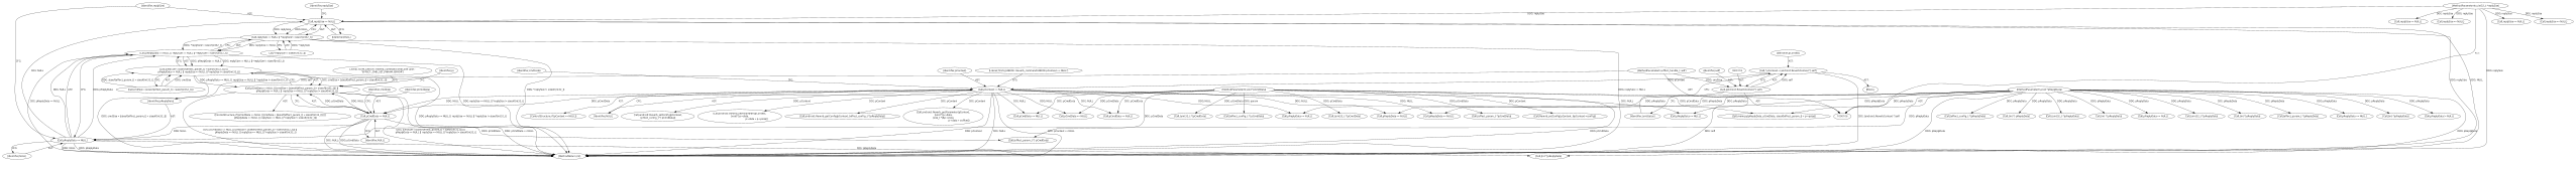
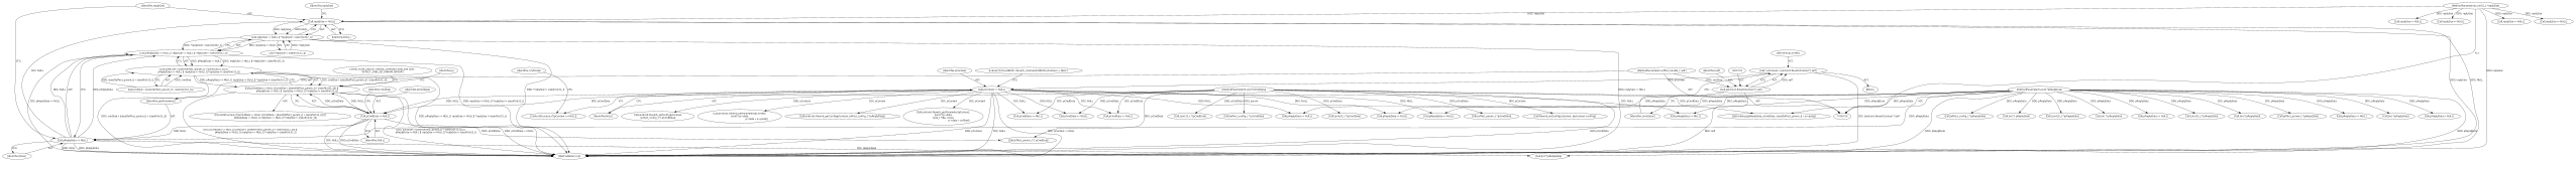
  digraph {
    fontname=Ubuntu
    node [fontname=Ubuntu]
    edge [fontname=Ubuntu]
    n1 [label="(Call,replySize == NULL)"]
    n2 [label="(Call,replySize == NULL || *replySize != sizeof(int32_t))"]
    n3 [label="(Identifier,NULL)"]
    n4 [label="(MethodReturn,int)"]
    n5 [label="(Call,pReplyData == NULL ||  replySize == NULL || *replySize != sizeof(int32_t))"]
    n6 [label="(Call,*replySize != sizeof(int32_t))"]
    n7 [label="(MethodParameterIn,uint32_t *replySize)"]
    n8 [label="(Call,replySize == NULL)"]
    n9 [label="(Call,replySize == NULL)"]
    n10 [label="(Call,replySize == NULL)"]
    n11 [label="(Call,replySize == NULL)"]
    1000106
    n13 [label="(Call,pReplyData == NULL)"]
    n14 [label="(Call,(int *)pReplyData)"]
    n15 [label="(Identifier,NULL)"]
    n16 [label="(Call,(cmdSize < (sizeof(effect_param_t) + sizeof(int32_t))) ||\n                    pReplyData == NULL ||  replySize == NULL || *replySize != sizeof(int32_t))"]
    n17 [label="(MethodParameterIn,void *pReplyData)"]
    n18 [label="(Call,(effect_config_t *)pReplyData)"]
    n19 [label="(Call,memcpy(pReplyData, pCmdData, sizeof(effect_param_t) + p->psize))"]
    n20 [label="(Call,pReplyData == NULL)"]
    n21 [label="(Call,(int *) pReplyData)"]
    n22 [label="(Call,(uint32_t *)pReplyData)"]
    n23 [label="(Call,(int *) pReplyData)"]
    n24 [label="(Call,pReplyData == NULL)"]
    n25 [label="(Call,(uint32_t *)pReplyData)"]
    n26 [label="(Call,pReplyData == NULL)"]
    n27 [label="(Call,(int *)pReplyData)"]
    n28 [label="(Call,(effect_param_t *)pReplyData)"]
    n29 [label="(Call,pReplyData == NULL)"]
    n30 [label="(Call,(int *)pReplyData)"]
    n31 [label="(Call,pReplyData != NULL)"]
    n32 [label="(Call,pReplyData == NULL)"]
    n33 [label="(Call,pReplyData == NULL)"]
    n34 [label="(Call,pCmdData == NULL)"]
    n35 [label="(Call,pCmdData == NULL || (cmdSize < (sizeof(effect_param_t) + sizeof(int32_t))) ||\n                    pReplyData == NULL ||  replySize == NULL || *replySize != sizeof(int32_t))"]
    n36 [label="(Call,(effect_param_t *) pCmdData)"]
    n37 [label="(Identifier,NULL)"]
    n38 [label="(ControlStructure,if (pCmdData == NULL || (cmdSize < (sizeof(effect_param_t) + sizeof(int32_t))) ||\n                    pReplyData == NULL ||  replySize == NULL || *replySize != sizeof(int32_t)))"]
    n39 [label="(MethodParameterIn,void *pCmdData)"]
    n40 [label="(Call,pCmdData == NULL)"]
    n41 [label="(Call,(uint32_t *)pCmdData)"]
    n42 [label="(Call,pCmdData == NULL)"]
    n43 [label="(Call,(effect_config_t *) pCmdData)"]
    n44 [label="(Call,pCmdData == NULL)"]
    n45 [label="(Call,(uint32_t *)pCmdData)"]
    n46 [label="(Call,(effect_param_t *)pCmdData)"]
    n47 [label="(Call,Reverb_setConfig(pContext, &pContext->config))"]
    n48 [label="(Call,pContext == NULL)"]
    n49 [label="(Identifier,NULL)"]
    n50 [label="(Call,android::Reverb_setConfig(pContext,\n (effect_config_t *) pCmdData))"]
    n51 [label="(Call,android::Reverb_setParameter(pContext,\n (void *)p->data,\n                                                              p->data + p->psize))"]
    n52 [label="(Call,android::Reverb_getConfig(pContext, (effect_config_t *)pReplyData))"]
    n53 [label="(Call,android::Reverb_getParameter(pContext,\n (void *)p->data,\n (size_t *)&p->vsize,\n                                                          p->data + voffset))"]
    n54 [label="(ControlStructure,if (pContext == NULL))"]
    n55 [label="(Call,* pContext = (android::ReverbContext *) self)"]
    n56 [label="(Call,(android::ReverbContext *) self)"]
    n57 [label="(Block,)"]
    n58 [label="(Identifier,LvmStatus)"]
    n59 [label="(Identifier,self)"]
    n60 [label="(MethodParameterIn,effect_handle_t  self)"]
-   n61 [label="(Identifier,pReplyData)"]
+   n61 [label="(Identifier,getParameter)"]
    n62 [label="(Call,cmdSize < (sizeof(effect_param_t) + sizeof(int32_t)))"]
    n63 [label="(Literal,\"\tLVM_ERROR : Reverb_command cmdCode Case: \"\n \"EFFECT_CMD_SET_PARAM: ERROR\")"]
    n64 [label="(Identifier,pContext)"]
    n65 [label="(Identifier,pContext)"]
    n66 [label="(Identifier,cmdSize)"]
    n67 [label="(Literal,\"\tLVM_ERROR : Reverb_command ERROR pContext == NULL\")"]
    n68 [label="(Identifier,replySize)"]
    n69 [label="(Identifier,p)"]
    n70 [label="(Identifier,replySize)"]
    n71 [label="(Identifier,pCmdData)"]
    n72 [label="(Identifier,cmdCode)"]
    1000118
    n1 -> n2 [label="AST: "]
    n1 -> n2 [label="DDG: replySize"]
    n1 -> n2 [label="DDG: NULL"]
    n1 -> n3 [label="CFG: "]
    n1 -> n4 [label="DDG: replySize"]
    n1 -> n4 [label="DDG: NULL"]
    n2 -> n1 [label="CFG: "]
    n2 -> n4 [label="DDG: *replySize != sizeof(int32_t)"]
    n2 -> n4 [label="DDG: replySize == NULL"]
    n2 -> n5 [label="AST: "]
    n2 -> n5 [label="DDG: replySize == NULL"]
    n2 -> n5 [label="DDG: *replySize != sizeof(int32_t)"]
    n2 -> n6 [label="CFG: "]
    n3 -> n1 [label="AST: "]
    n5 -> n2 [label="CFG: "]
    n5 -> n4 [label="DDG: replySize == NULL || *replySize != sizeof(int32_t)"]
    n5 -> n4 [label="DDG: pReplyData == NULL"]
    n5 -> n13 [label="CFG: "]
    n5 -> n16 [label="AST: "]
    n5 -> n16 [label="DDG: pReplyData == NULL"]
    n5 -> n16 [label="DDG: replySize == NULL || *replySize != sizeof(int32_t)"]
    n6 -> n2 [label="AST: "]
    n6 -> n2 [label="DDG: *replySize"]
    n7 -> n1 [label="DDG: replySize"]
    n7 -> n4 [label="DDG: replySize"]
    n7 -> n8 [label="DDG: replySize"]
    n7 -> n9 [label="DDG: replySize"]
    n7 -> n10 [label="DDG: replySize"]
    n7 -> n11 [label="DDG: replySize"]
    n7 -> 1000106 [label="AST: "]
    n13 -> n1 [label="DDG: NULL"]
    n13 -> n4 [label="DDG: pReplyData"]
    n13 -> n4 [label="DDG: NULL"]
    n13 -> n5 [label="AST: "]
    n13 -> n5 [label="DDG: pReplyData"]
    n13 -> n5 [label="DDG: NULL"]
    n13 -> n14 [label="DDG: pReplyData"]
    n13 -> n15 [label="CFG: "]
    n15 -> n13 [label="AST: "]
    n16 -> n4 [label="DDG: cmdSize < (sizeof(effect_param_t) + sizeof(int32_t))"]
    n16 -> n4 [label="DDG: pReplyData == NULL ||  replySize == NULL || *replySize != sizeof(int32_t)"]
    n16 -> n5 [label="CFG: "]
    n16 -> n35 [label="AST: "]
    n16 -> n35 [label="DDG: cmdSize < (sizeof(effect_param_t) + sizeof(int32_t))"]
    n16 -> n35 [label="DDG: pReplyData == NULL ||  replySize == NULL || *replySize != sizeof(int32_t)"]
    n16 -> n62 [label="CFG: "]
    n17 -> n4 [label="DDG: pReplyData"]
    n17 -> 1000106 [label="AST: "]
    n17 -> n13 [label="DDG: pReplyData"]
    n17 -> n14 [label="DDG: pReplyData"]
    n17 -> n18 [label="DDG: pReplyData"]
    n17 -> n19 [label="DDG: pReplyData"]
    n17 -> n20 [label="DDG: pReplyData"]
    n17 -> n21 [label="DDG: pReplyData"]
    n17 -> n22 [label="DDG: pReplyData"]
    n17 -> n23 [label="DDG: pReplyData"]
    n17 -> n24 [label="DDG: pReplyData"]
    n17 -> n25 [label="DDG: pReplyData"]
    n17 -> n26 [label="DDG: pReplyData"]
    n17 -> n27 [label="DDG: pReplyData"]
    n17 -> n28 [label="DDG: pReplyData"]
    n17 -> n29 [label="DDG: pReplyData"]
    n17 -> n30 [label="DDG: pReplyData"]
    n17 -> n31 [label="DDG: pReplyData"]
    n17 -> n32 [label="DDG: pReplyData"]
    n17 -> n33 [label="DDG: pReplyData"]
    n34 -> n4 [label="DDG: pCmdData"]
    n34 -> n4 [label="DDG: NULL"]
    n34 -> n13 [label="DDG: NULL"]
    n34 -> n35 [label="AST: "]
    n34 -> n35 [label="DDG: pCmdData"]
    n34 -> n35 [label="DDG: NULL"]
    n34 -> n36 [label="DDG: pCmdData"]
    n34 -> n37 [label="CFG: "]
    n35 -> n4 [label="DDG: pCmdData == NULL"]
    n35 -> n4 [label="DDG: pCmdData == NULL || (cmdSize < (sizeof(effect_param_t) + sizeof(int32_t))) ||\n                    pReplyData == NULL ||  replySize == NULL || *replySize != sizeof(int32_t)"]
    n35 -> n4 [label="DDG: (cmdSize < (sizeof(effect_param_t) + sizeof(int32_t))) ||\n                    pReplyData == NULL ||  replySize == NULL || *replySize != sizeof(int32_t)"]
    n35 -> n16 [label="CFG: "]
    n35 -> n34 [label="CFG: "]
    n35 -> n38 [label="AST: "]
    n37 -> n34 [label="AST: "]
    n39 -> n4 [label="DDG: pCmdData"]
    n39 -> 1000106 [label="AST: "]
    n39 -> n19 [label="DDG: pCmdData"]
    n39 -> n34 [label="DDG: pCmdData"]
    n39 -> n36 [label="DDG: pCmdData"]
    n39 -> n40 [label="DDG: pCmdData"]
    n39 -> n41 [label="DDG: pCmdData"]
    n39 -> n42 [label="DDG: pCmdData"]
    n39 -> n43 [label="DDG: param"]
    n39 -> n44 [label="DDG: pCmdData"]
    n39 -> n45 [label="DDG: pCmdData"]
    n39 -> n46 [label="DDG: pCmdData"]
    n39 -> n47 [label="DDG: pContext"]
    n48 -> n4 [label="DDG: NULL"]
    n48 -> n4 [label="DDG: pContext == NULL"]
    n48 -> n4 [label="DDG: pContext"]
    n48 -> n20 [label="DDG: NULL"]
    n48 -> n26 [label="DDG: NULL"]
    n48 -> n32 [label="DDG: NULL"]
    n48 -> n33 [label="DDG: NULL"]
    n48 -> n34 [label="DDG: NULL"]
    n48 -> n40 [label="DDG: NULL"]
    n48 -> n42 [label="DDG: NULL"]
    n48 -> n44 [label="DDG: NULL"]
    n48 -> n49 [label="CFG: "]
    n48 -> n50 [label="DDG: pContext"]
    n48 -> n51 [label="DDG: pContext"]
    n48 -> n52 [label="DDG: pContext"]
    n48 -> n53 [label="DDG: pContext"]
    n48 -> n54 [label="AST: "]
    n49 -> n48 [label="AST: "]
    n55 -> n4 [label="DDG: (android::ReverbContext *) self"]
    n55 -> n48 [label="DDG: pContext"]
    n55 -> n56 [label="CFG: "]
    n55 -> n57 [label="AST: "]
    n56 -> n4 [label="DDG: self"]
    n56 -> n55 [label="AST: "]
    n56 -> n55 [label="DDG: self"]
    n56 -> n58 [label="CFG: "]
    n58 -> n55 [label="CFG: "]
    n59 -> n56 [label="AST: "]
    n60 -> 1000106 [label="AST: "]
    n60 -> n56 [label="DDG: cmdSize"]
    n60 -> n61 [label="DDG: self"]
    n61 -> n13 [label="AST: "]
    n62 -> n16 [label="AST: "]
    n62 -> n16 [label="DDG: cmdSize"]
    n62 -> n16 [label="DDG: sizeof(effect_param_t) + sizeof(int32_t)"]
    n63 -> n35 [label="CFG: "]
    n64 -> n48 [label="AST: "]
    n65 -> n55 [label="AST: "]
    n66 -> n34 [label="CFG: "]
    n67 -> n48 [label="CFG: "]
    n68 -> n1 [label="AST: "]
    n68 -> n13 [label="CFG: "]
    n69 -> n35 [label="CFG: "]
    n70 -> n1 [label="CFG: "]
    n71 -> n34 [label="AST: "]
-   n72 -> n48 [label="CFG: "]
+   n72 -> n54 [label="CFG: "]
    1000118 -> n56 [label="AST: "]
  }
